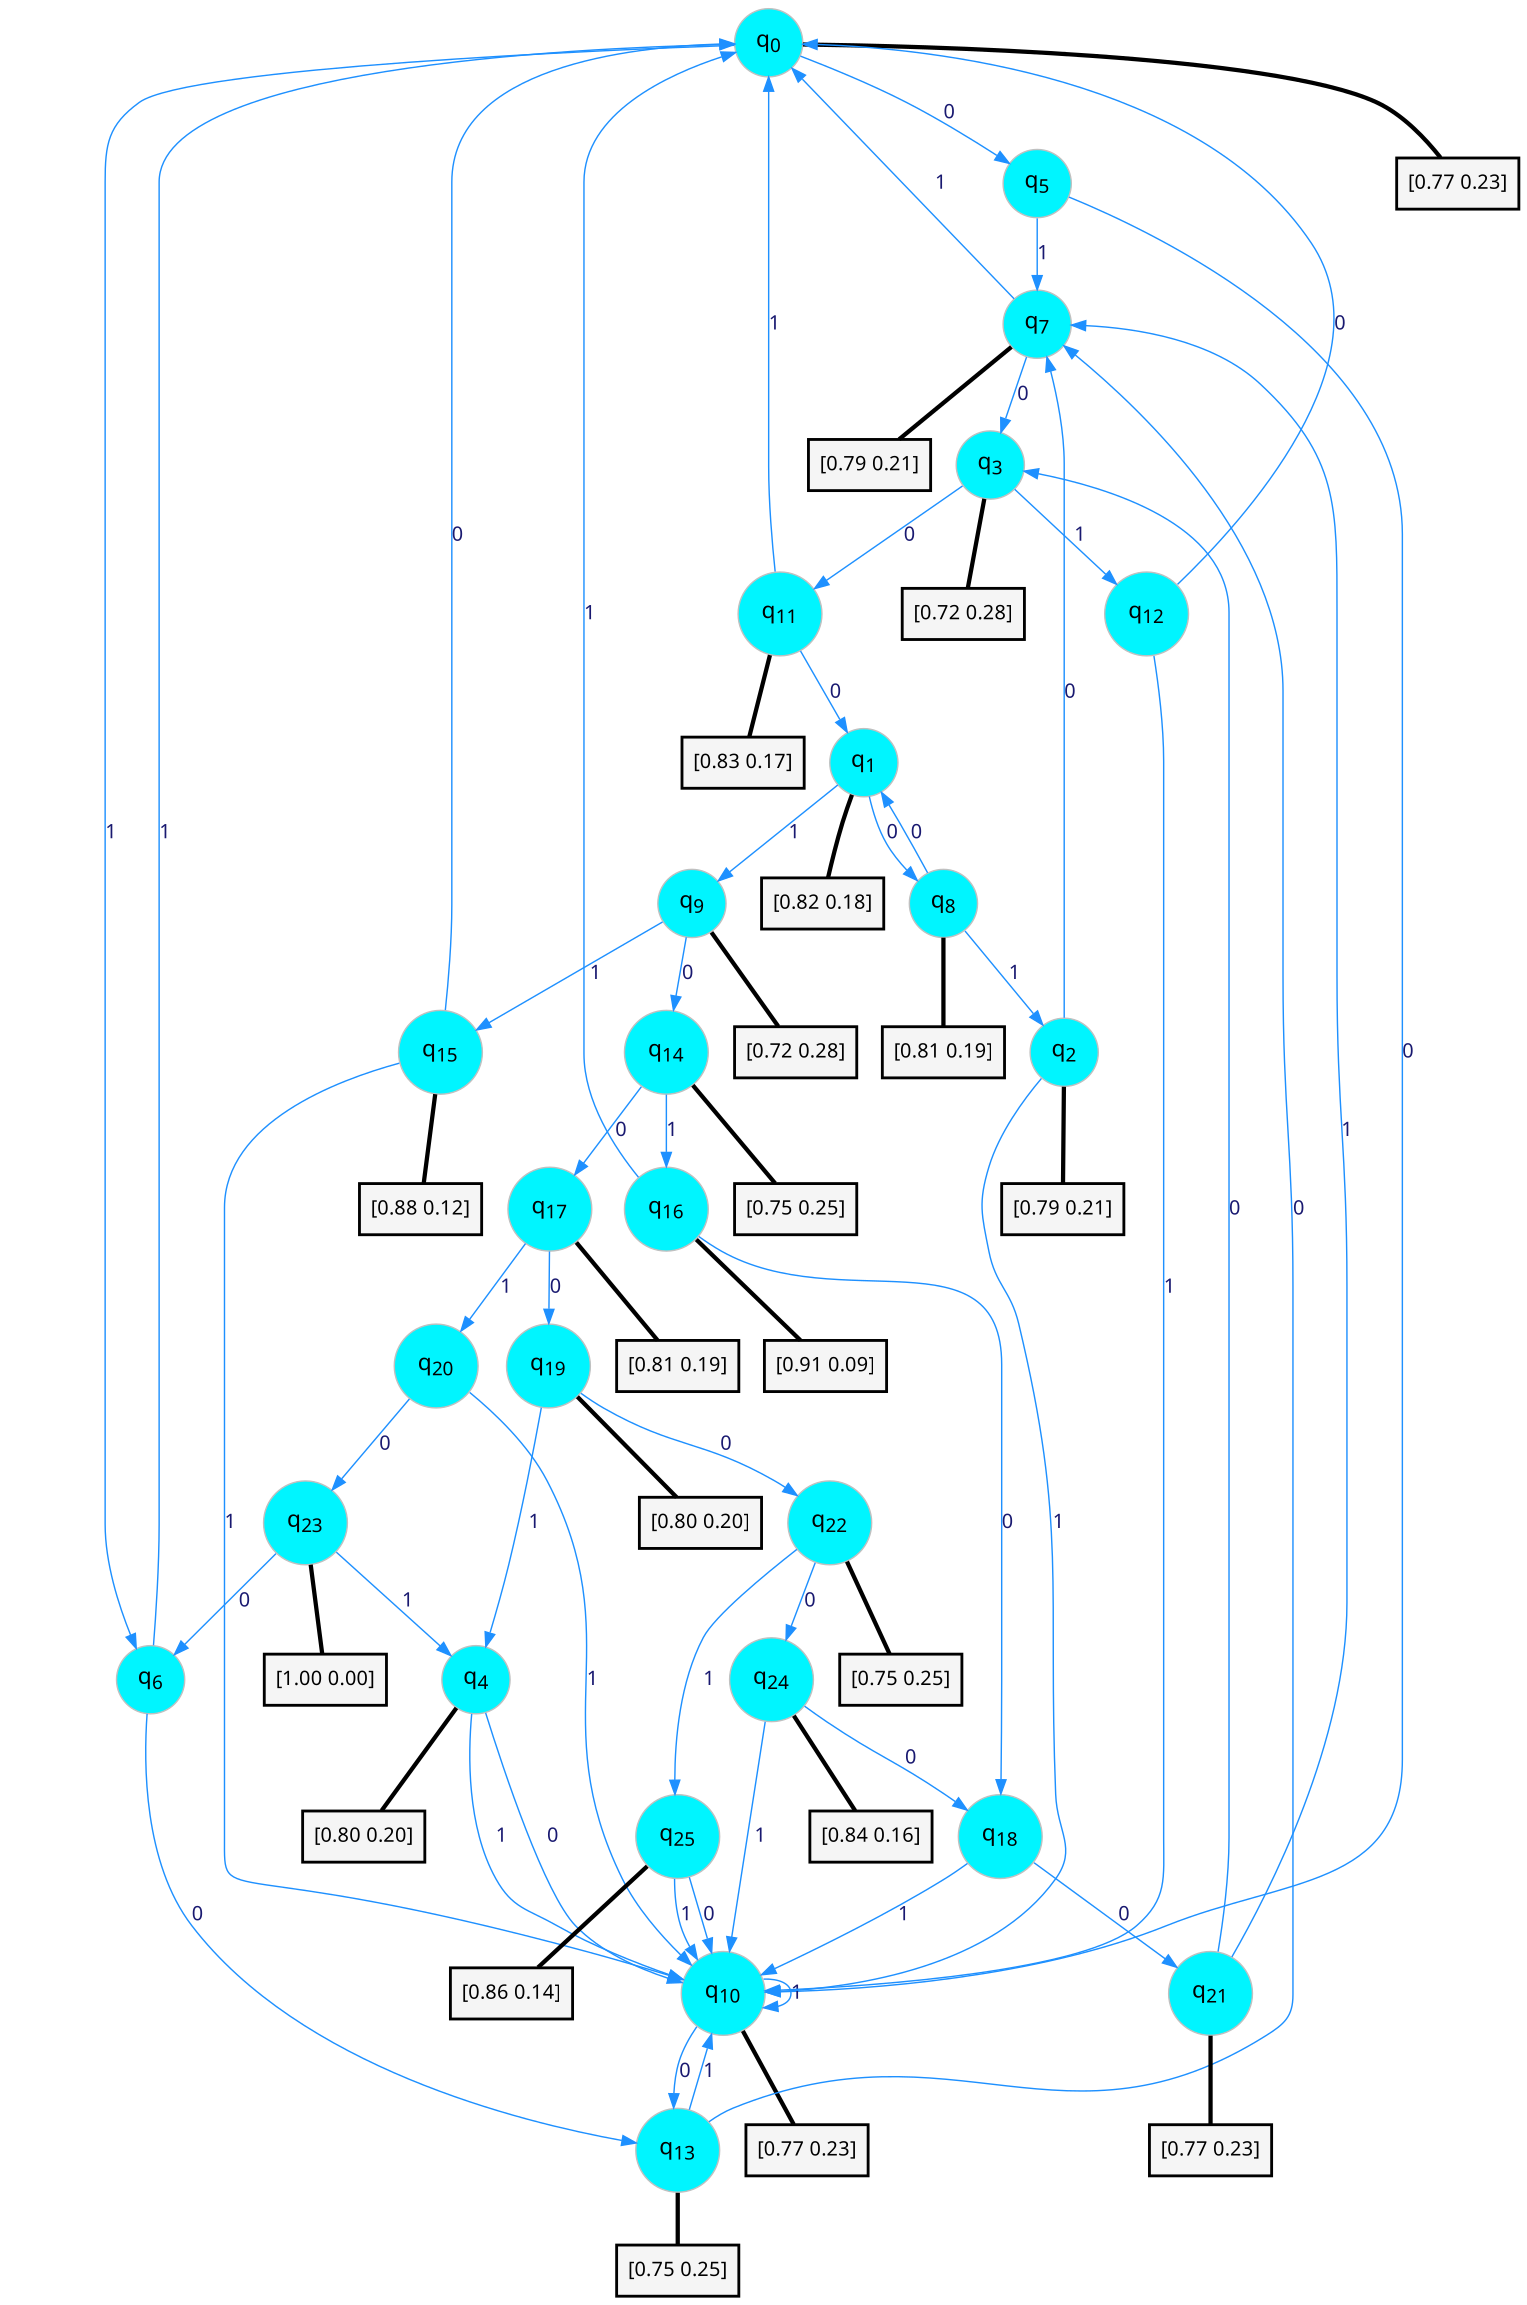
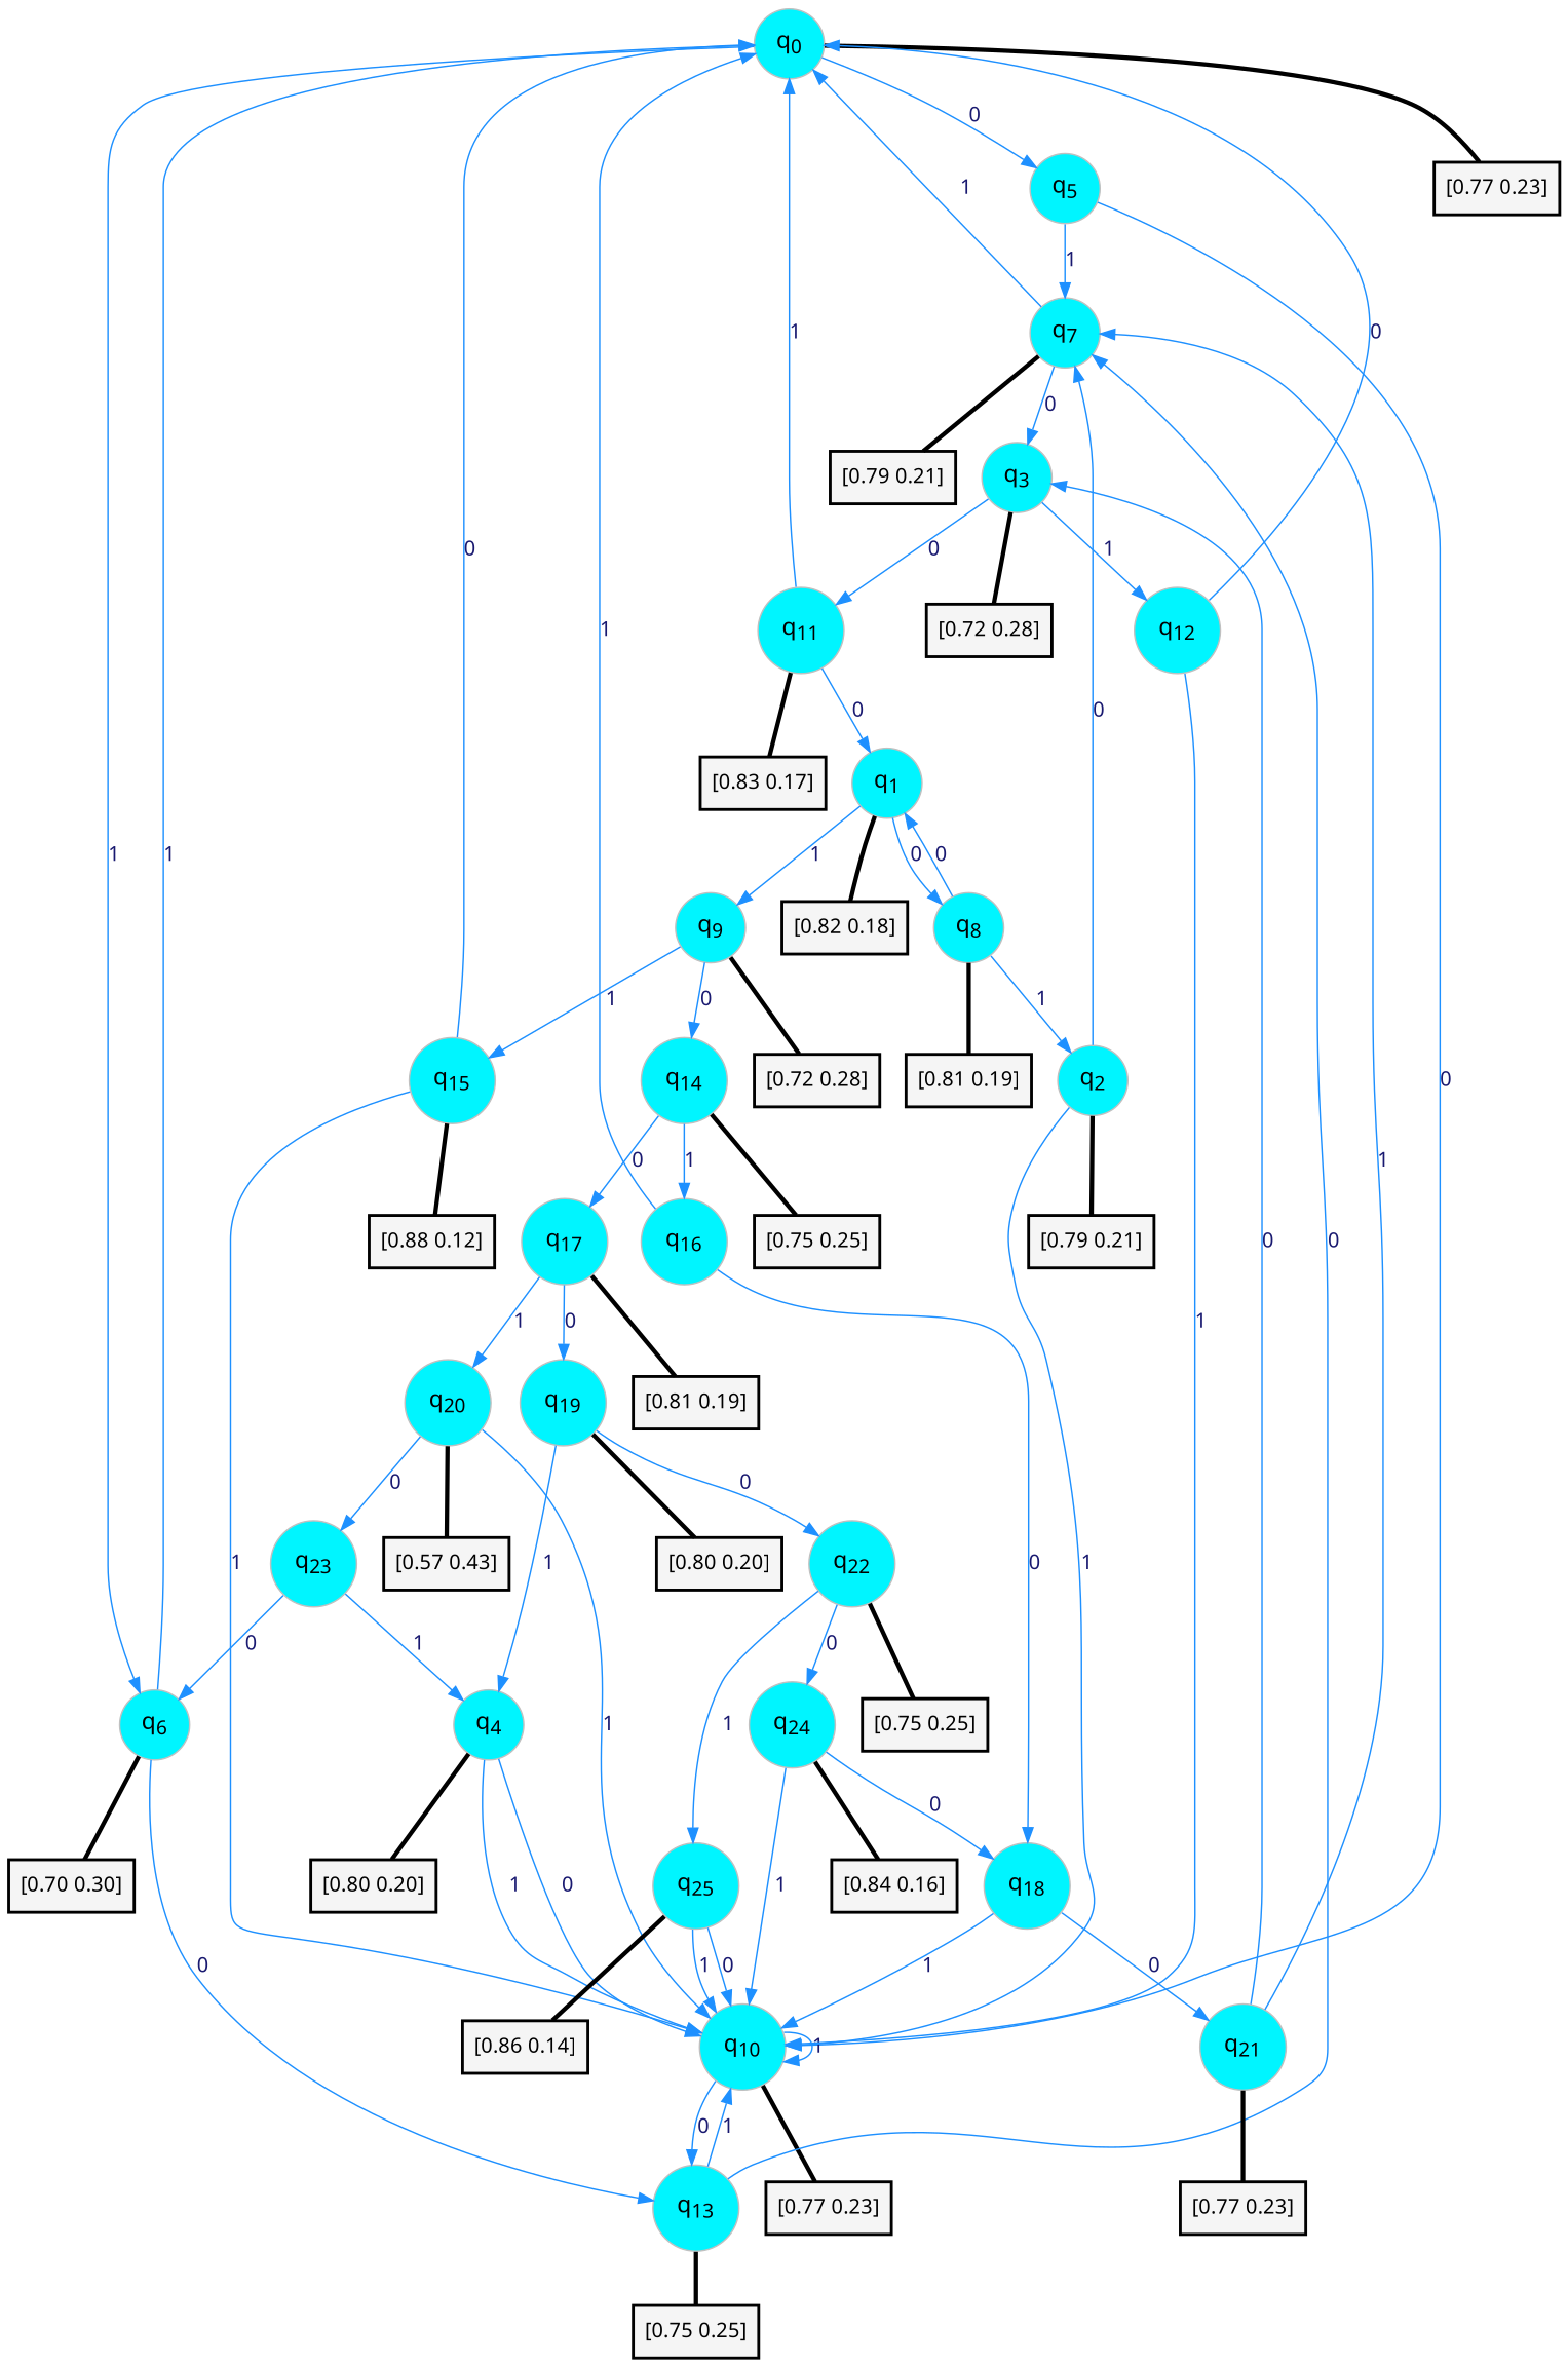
  digraph {
    fontname="Noto Sans"
    rankdir=TD
    node [color=gray fillcolor=turquoise1 fontcolor=black fontname="Noto Sans" fontsize=16 fontweight=bold shape=circle style=filled]
    edge [arrowsize=1 color=dodgerblue1 fontcolor=midnightblue fontname="Noto Sans" fontweight=bold penwidth=1 style=solid weight=20]
    n1 [label=<q<SUB>0</SUB>>]
    n2 [label=<q<SUB>5</SUB>>]
    n3 [label=<q<SUB>6</SUB>>]
    n4 [color=black fillcolor=whitesmoke fontsize=14 label="[0.77 0.23]" penwidth=2 shape=box]
    n5 [label=<q<SUB>7</SUB>>]
    n6 [label=<q<SUB>10</SUB>>]
    n7 [label=<q<SUB>13</SUB>>]
+   n8 [color=black fillcolor=whitesmoke fontsize=14 label="[0.70 0.30]" penwidth=2 shape=box]
    n9 [label=<q<SUB>1</SUB>>]
    n10 [label=<q<SUB>8</SUB>>]
    n11 [label=<q<SUB>9</SUB>>]
    n12 [color=black fillcolor=whitesmoke fontsize=14 label="[0.82 0.18]" penwidth=2 shape=box]
    n13 [label=<q<SUB>2</SUB>>]
    n14 [color=black fillcolor=whitesmoke fontsize=14 label="[0.81 0.19]" penwidth=2 shape=box]
    n15 [label=<q<SUB>14</SUB>>]
    n16 [label=<q<SUB>15</SUB>>]
    n17 [color=black fillcolor=whitesmoke fontsize=14 label="[0.72 0.28]" penwidth=2 shape=box]
    n18 [color=black fillcolor=whitesmoke fontsize=14 label="[0.79 0.21]" penwidth=2 shape=box]
    n19 [label=<q<SUB>3</SUB>>]
    n20 [color=black fillcolor=whitesmoke fontsize=14 label="[0.79 0.21]" penwidth=2 shape=box]
    n21 [color=black fillcolor=whitesmoke fontsize=14 label="[0.77 0.23]" penwidth=2 shape=box]
    n22 [label=<q<SUB>11</SUB>>]
    n23 [label=<q<SUB>12</SUB>>]
    n24 [color=black fillcolor=whitesmoke fontsize=14 label="[0.72 0.28]" penwidth=2 shape=box]
    n25 [color=black fillcolor=whitesmoke fontsize=14 label="[0.83 0.17]" penwidth=2 shape=box]
    n26 [label=<q<SUB>4</SUB>>]
    n27 [color=black fillcolor=whitesmoke fontsize=14 label="[0.80 0.20]" penwidth=2 shape=box]
    n28 [color=black fillcolor=whitesmoke fontsize=14 label="[0.75 0.25]" penwidth=2 shape=box]
    n29 [label=<q<SUB>16</SUB>>]
    n30 [label=<q<SUB>17</SUB>>]
    n31 [color=black fillcolor=whitesmoke fontsize=14 label="[0.75 0.25]" penwidth=2 shape=box]
    n32 [color=black fillcolor=whitesmoke fontsize=14 label="[0.88 0.12]" penwidth=2 shape=box]
    n33 [label=<q<SUB>18</SUB>>]
-   n34 [color=black fillcolor=whitesmoke fontsize=14 label="[0.91 0.09]" penwidth=2 shape=box]
    n35 [label=<q<SUB>19</SUB>>]
    n36 [label=<q<SUB>20</SUB>>]
    n37 [color=black fillcolor=whitesmoke fontsize=14 label="[0.81 0.19]" penwidth=2 shape=box]
    n38 [label=<q<SUB>21</SUB>>]
    n39 [label=<q<SUB>22</SUB>>]
    n40 [color=black fillcolor=whitesmoke fontsize=14 label="[0.80 0.20]" penwidth=2 shape=box]
    n41 [label=<q<SUB>23</SUB>>]
+   n42 [color=black fillcolor=whitesmoke fontsize=14 label="[0.57 0.43]" penwidth=2 shape=box]
    n43 [color=black fillcolor=whitesmoke fontsize=14 label="[0.77 0.23]" penwidth=2 shape=box]
    n44 [label=<q<SUB>24</SUB>>]
    n45 [label=<q<SUB>25</SUB>>]
    n46 [color=black fillcolor=whitesmoke fontsize=14 label="[0.75 0.25]" penwidth=2 shape=box]
-   n47 [color=black fillcolor=whitesmoke fontsize=14 label="[1.00 0.00]" penwidth=2 shape=box]
    n48 [color=black fillcolor=whitesmoke fontsize=14 label="[0.84 0.16]" penwidth=2 shape=box]
    n49 [color=black fillcolor=whitesmoke fontsize=14 label="[0.86 0.14]" penwidth=2 shape=box]
    n1 -> n2 [label=0]
    n1 -> n3 [label=1]
    n1 -> n4 [arrowhead=none color=black penwidth=3]
    n2 -> n5 [label=1]
    n2 -> n6 [label=0]
    n3 -> n1 [label=1]
    n3 -> n7 [label=0]
+   n3 -> n8 [arrowhead=none color=black penwidth=3]
    n5 -> n1 [label=1]
    n5 -> n19 [label=0]
    n5 -> n20 [arrowhead=none color=black penwidth=3]
    n6 -> n6 [label=1]
    n6 -> n7 [label=0]
    n6 -> n21 [arrowhead=none color=black penwidth=3]
    n7 -> n5 [label=0]
    n7 -> n6 [label=1]
    n7 -> n28 [arrowhead=none color=black penwidth=3]
    n9 -> n10 [label=0]
    n9 -> n11 [label=1]
    n9 -> n12 [arrowhead=none color=black penwidth=3]
    n10 -> n9 [label=0]
    n10 -> n13 [label=1]
    n10 -> n14 [arrowhead=none color=black penwidth=3]
    n11 -> n15 [label=0]
    n11 -> n16 [label=1]
    n11 -> n17 [arrowhead=none color=black penwidth=3]
    n13 -> n5 [label=0]
    n13 -> n6 [label=1]
    n13 -> n18 [arrowhead=none color=black penwidth=3]
    n15 -> n29 [label=1]
    n15 -> n30 [label=0]
    n15 -> n31 [arrowhead=none color=black penwidth=3]
    n16 -> n1 [label=0]
    n16 -> n6 [label=1]
    n16 -> n32 [arrowhead=none color=black penwidth=3]
    n19 -> n22 [label=0]
    n19 -> n23 [label=1]
    n19 -> n24 [arrowhead=none color=black penwidth=3]
    n22 -> n1 [label=1]
    n22 -> n9 [label=0]
    n22 -> n25 [arrowhead=none color=black penwidth=3]
    n23 -> n1 [label=0]
    n23 -> n6 [label=1]
    n26 -> n6 [label=0]
    n26 -> n6 [label=1]
    n26 -> n27 [arrowhead=none color=black penwidth=3]
    n29 -> n1 [label=1]
    n29 -> n33 [label=0]
-   n29 -> n34 [arrowhead=none color=black penwidth=3]
    n30 -> n35 [label=0]
    n30 -> n36 [label=1]
    n30 -> n37 [arrowhead=none color=black penwidth=3]
    n33 -> n6 [label=1]
    n33 -> n38 [label=0]
    n35 -> n26 [label=1]
    n35 -> n39 [label=0]
    n35 -> n40 [arrowhead=none color=black penwidth=3]
    n36 -> n6 [label=1]
    n36 -> n41 [label=0]
+   n36 -> n42 [arrowhead=none color=black penwidth=3]
    n38 -> n5 [label=1]
    n38 -> n19 [label=0]
    n38 -> n43 [arrowhead=none color=black penwidth=3]
    n39 -> n44 [label=0]
    n39 -> n45 [label=1]
    n39 -> n46 [arrowhead=none color=black penwidth=3]
    n41 -> n3 [label=0]
    n41 -> n26 [label=1]
-   n41 -> n47 [arrowhead=none color=black penwidth=3]
    n44 -> n6 [label=1]
    n44 -> n33 [label=0]
    n44 -> n48 [arrowhead=none color=black penwidth=3]
    n45 -> n6 [label=0]
    n45 -> n6 [label=1]
    n45 -> n49 [arrowhead=none color=black penwidth=3]
  }
